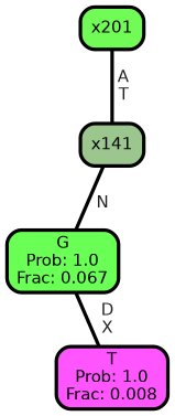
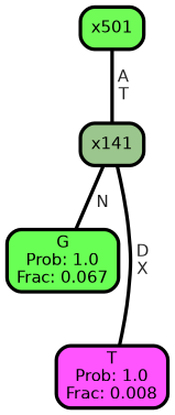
  graph {
    ranksep="0 equally"
    splines=straight
    node [color=black fontcolor=black fontname=helvetica penwidth=3 shape=box style="filled, rounded"]
    edge [color=black fontcolor=grey14 fontname=helvetica fontweight=bold penwidth=3]
-   n1 [fillcolor="#70fb57" label=x201]
+   n1 [fillcolor="#70fb57" label=x501]
    n2 [fillcolor="#9bc68d" label=x141]
    n3 [fillcolor="#6aff55" label="G\nProb: 1.0\nFrac: 0.067"]
    n4 [fillcolor="#ff55ff" label="T\nProb: 1.0\nFrac: 0.008"]
    subgraph sub_1 {
      rank=same
    }
    n1 -- n2 [label=" A\n T"]
    n2 -- n3 [label=" N"]
-   n3 -- n4 [label=" D\n X"]
+   n2 -- n4 [label=" D\n X"]
  }
